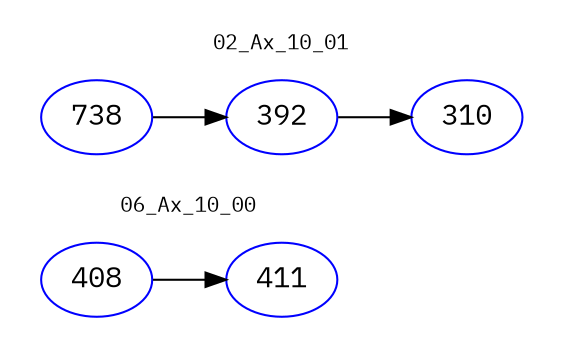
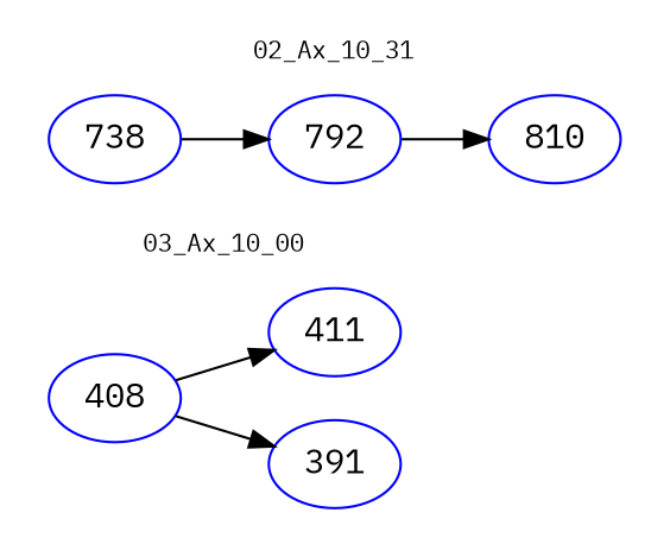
  digraph {
    fontname="IBM Plex Mono"
    rankdir=LR
    node [color=blue fontname="IBM Plex Mono"]
    edge [color=black fontname="IBM Plex Mono"]
    n1 [label=408]
+   n2 [label=391]
    n3 [label=411]
-   n4 [label=392]
+   n4 [label=792]
    n5 [label=738]
-   n6 [label=310]
+   n6 [label=810]
    subgraph cluster_1 {
      color=white
      fontsize=10
-     label="06_Ax_10_00"
+     label="03_Ax_10_00"
      n1
+     n2
      n3
    }
    subgraph cluster_2 {
      color=white
      fontsize=10
-     label="02_Ax_10_01"
+     label="02_Ax_10_31"
      n4
      n5
      n6
    }
+   n1 -> n2
    n1 -> n3
    n4 -> n6
    n5 -> n4
  }
